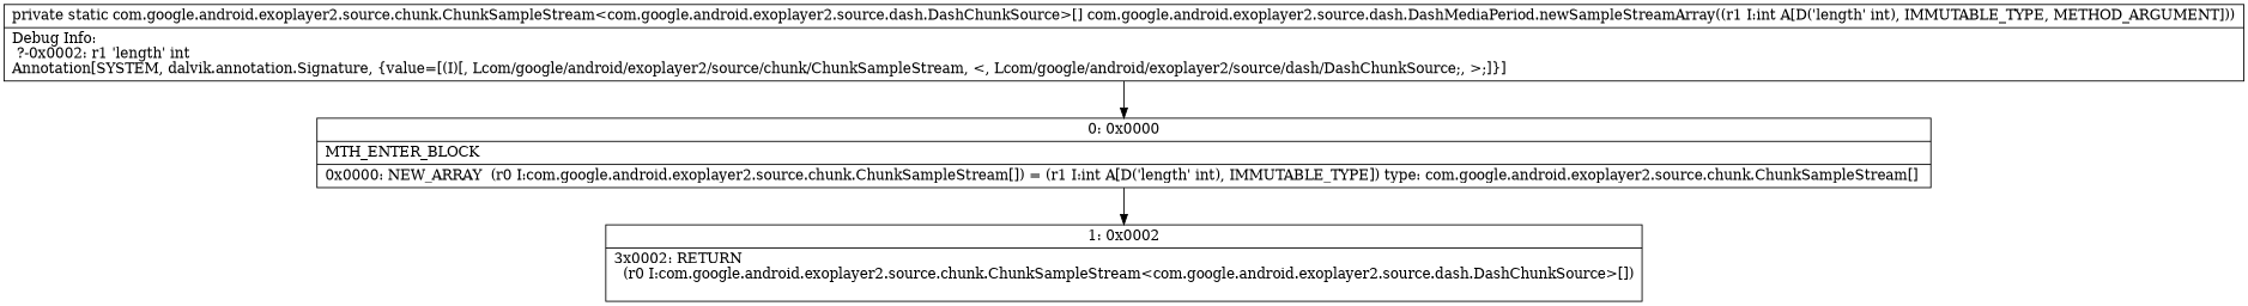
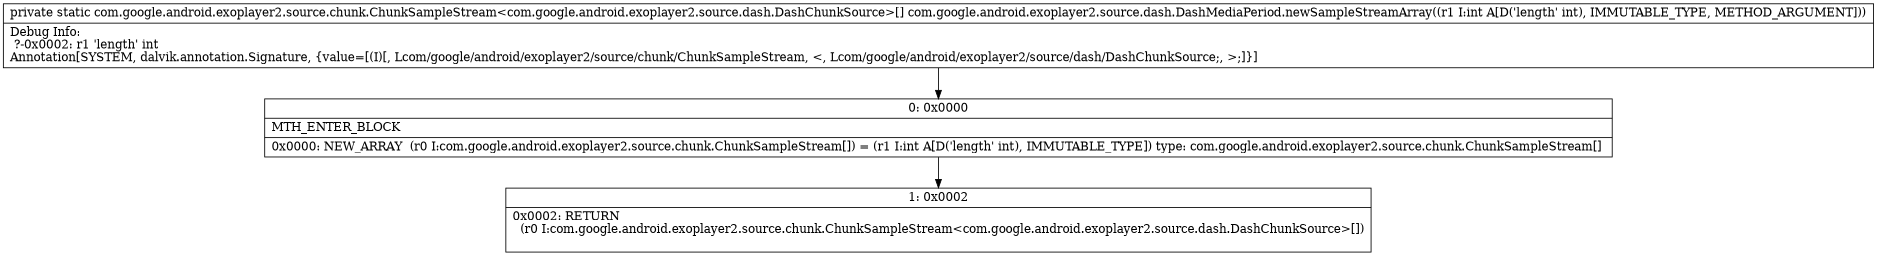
  digraph {
    node [shape=record]
    n1 [label="{0\:\ 0x0000|MTH_ENTER_BLOCK\l|0x0000: NEW_ARRAY  (r0 I:com.google.android.exoplayer2.source.chunk.ChunkSampleStream[]) = (r1 I:int A[D('length' int), IMMUTABLE_TYPE]) type: com.google.android.exoplayer2.source.chunk.ChunkSampleStream[] \l}"]
-   n2 [label="{1\:\ 0x0002|3x0002: RETURN  \l  (r0 I:com.google.android.exoplayer2.source.chunk.ChunkSampleStream\<com.google.android.exoplayer2.source.dash.DashChunkSource\>[])\l \l}"]
+   n2 [label="{1\:\ 0x0002|0x0002: RETURN  \l  (r0 I:com.google.android.exoplayer2.source.chunk.ChunkSampleStream\<com.google.android.exoplayer2.source.dash.DashChunkSource\>[])\l \l}"]
    n3 [label="{private static com.google.android.exoplayer2.source.chunk.ChunkSampleStream\<com.google.android.exoplayer2.source.dash.DashChunkSource\>[] com.google.android.exoplayer2.source.dash.DashMediaPeriod.newSampleStreamArray((r1 I:int A[D('length' int), IMMUTABLE_TYPE, METHOD_ARGUMENT]))  | Debug Info:\l  ?\-0x0002: r1 'length' int\lAnnotation[SYSTEM, dalvik.annotation.Signature, \{value=[(I)[, Lcom\/google\/android\/exoplayer2\/source\/chunk\/ChunkSampleStream, \<, Lcom\/google\/android\/exoplayer2\/source\/dash\/DashChunkSource;, \>;]\}]\l}"]
    n1 -> n2
    n3 -> n1
  }
